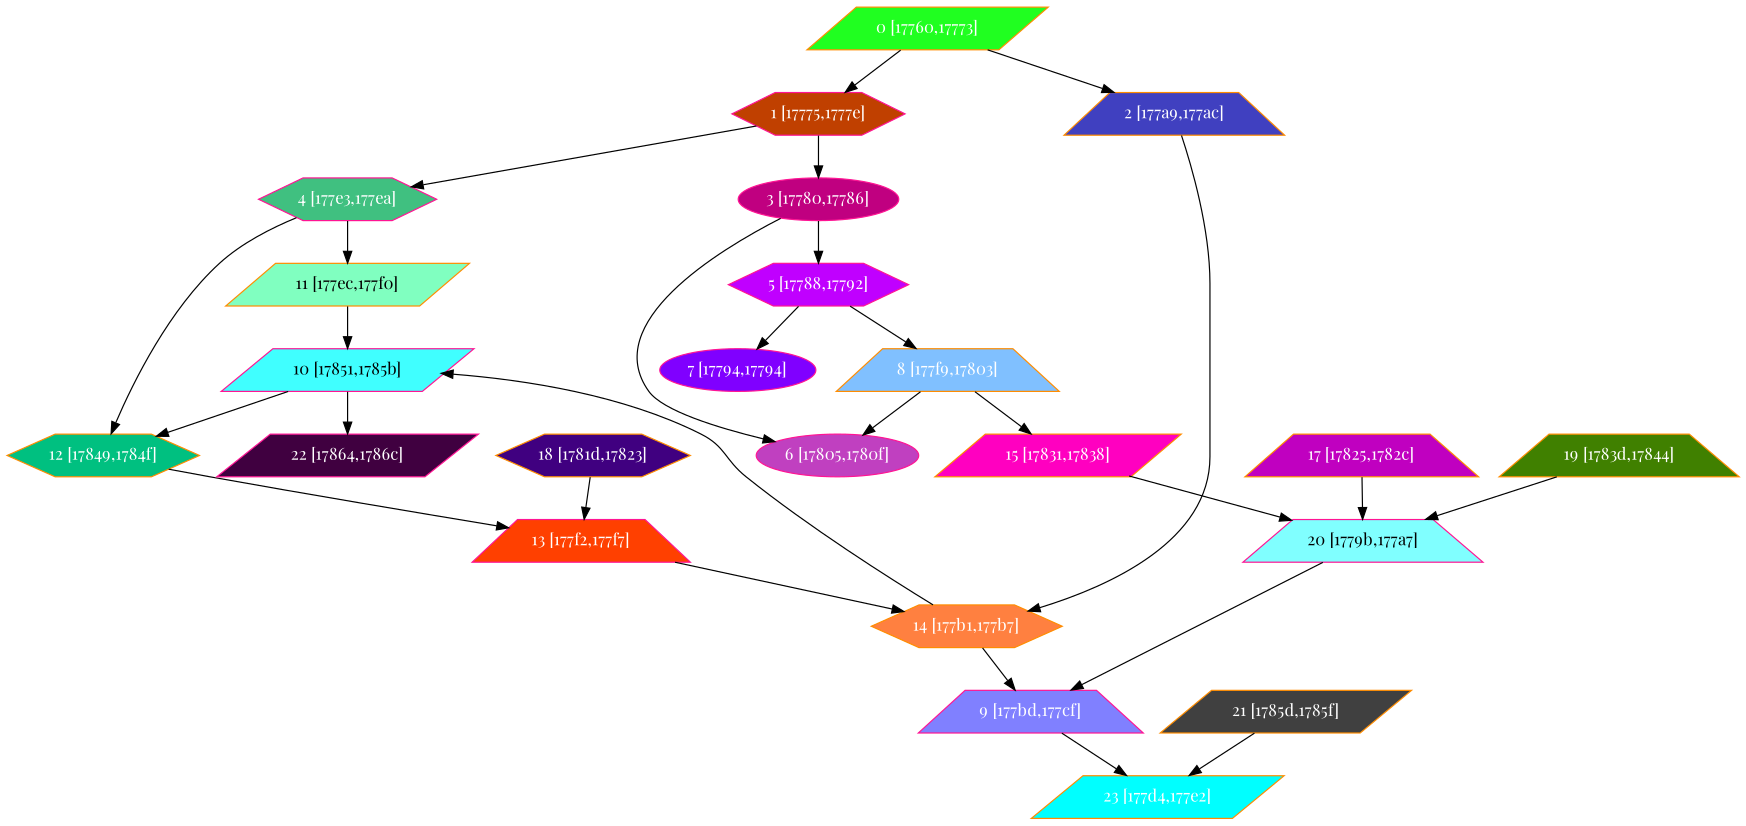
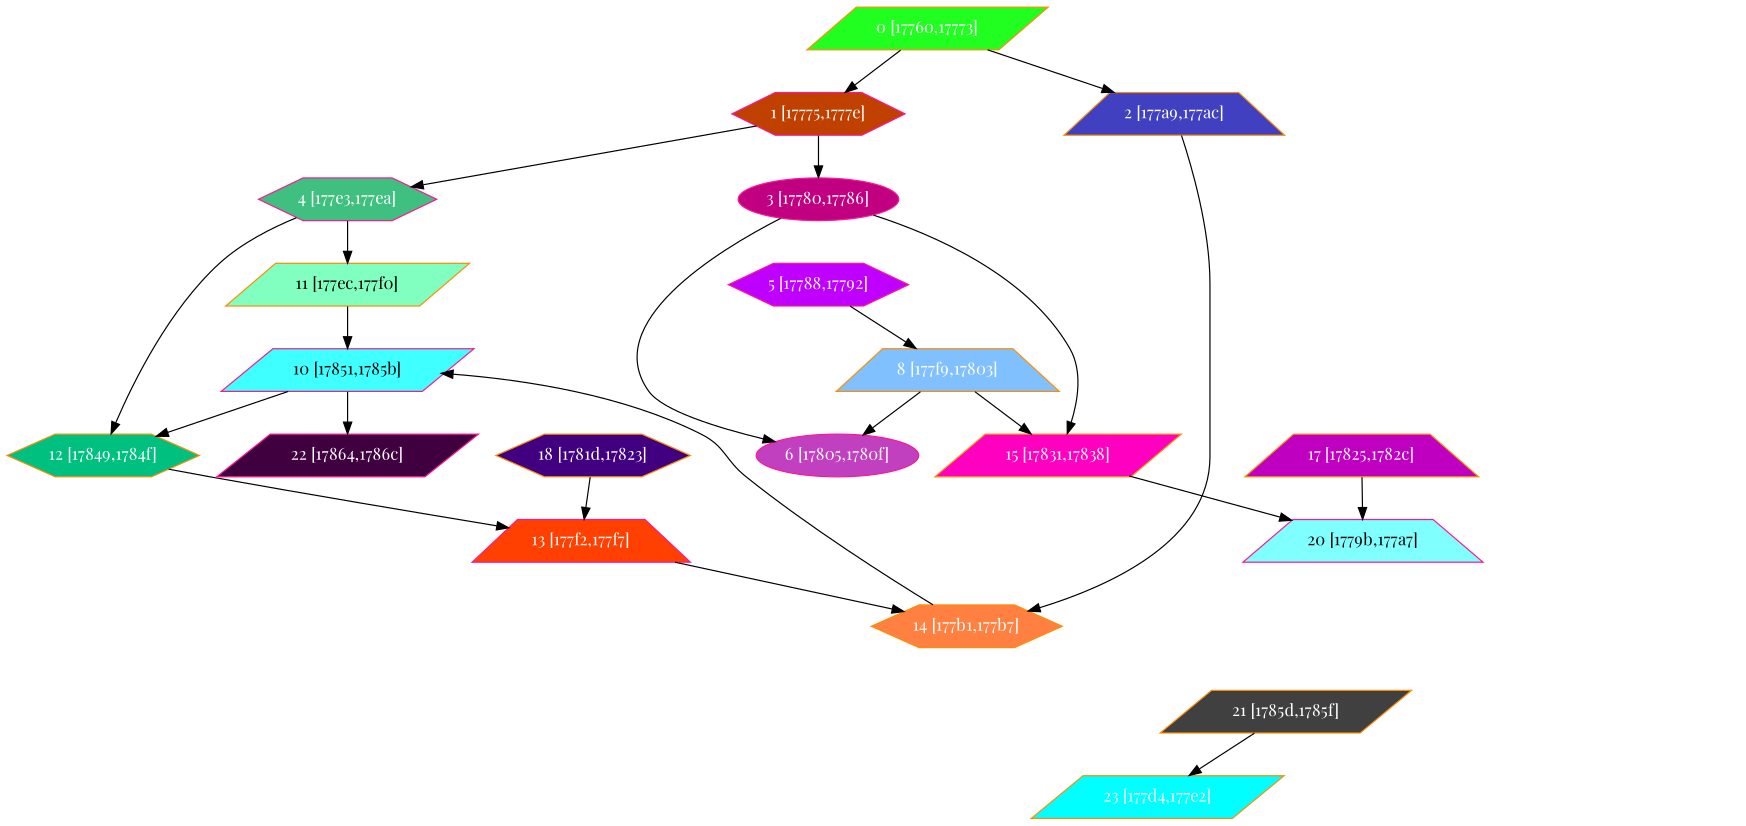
  digraph {
    fontname="Playfair Display"
    node [color=darkorange fontcolor="#ffffff" fontname="Playfair Display" shape=parallelogram style=filled]
    edge [fontname="Playfair Display"]
    n1 [fillcolor="#20FF20" label="0 [17760,17773]"]
    n2 [color=deeppink fillcolor="#C04000" label="1 [17775,1777e]" shape=hexagon]
    n3 [fillcolor="#4040C0" label="2 [177a9,177ac]" shape=trapezium]
    n4 [color=deeppink fillcolor="#C00080" label="3 [17780,17786]" shape=ellipse]
    n5 [color=deeppink fillcolor="#40C080" label="4 [177e3,177ea]" shape=hexagon]
    n6 [fillcolor="#FF8040" label="14 [177b1,177b7]" shape=hexagon]
    n7 [color=deeppink fillcolor="#C000FF" label="5 [17788,17792]" shape=hexagon]
    n8 [color=deeppink fillcolor="#C040C0" label="6 [17805,1780f]" shape=ellipse]
    n9 [fillcolor="#80FFC0" fontcolor="#000000" label="11 [177ec,177f0]"]
    n10 [fillcolor="#00C080" label="12 [17849,1784f]" shape=hexagon]
-   n11 [color=deeppink fillcolor="#8080FF" label="9 [177bd,177cf]" shape=trapezium]
    n12 [color=deeppink fillcolor="#40FFFF" fontcolor="#000000" label="10 [17851,1785b]"]
-   n13 [color=deeppink fillcolor="#8000FF" label="7 [17794,17794]" shape=ellipse]
    n14 [fillcolor="#80C0FF" label="8 [177f9,17803]" shape=trapezium]
    n15 [color=deeppink fillcolor="#FF4000" label="13 [177f2,177f7]" shape=trapezium]
    n16 [fillcolor="#FF00C0" label="15 [17831,17838]"]
    n17 [fillcolor="#C000C0" label="17 [17825,1782c]" shape=trapezium]
    n18 [color=deeppink fillcolor="#80FFFF" fontcolor="#000000" label="20 [1779b,177a7]" shape=trapezium]
    n19 [fillcolor="#00FFFF" label="23 [177d4,177e2]"]
    n20 [color=deeppink fillcolor="#400040" label="22 [17864,1786c]"]
    n21 [fillcolor="#404040" label="21 [1785d,1785f]"]
    n22 [fillcolor="#400080" label="18 [1781d,17823]" shape=hexagon]
-   n23 [fillcolor="#408000" label="19 [1783d,17844]" shape=trapezium]
    n1 -> n2
    n1 -> n3
    n2 -> n4
    n2 -> n5
    n3 -> n6
-   n4 -> n7
+   n4 -> n16
    n4 -> n8
    n5 -> n9
    n5 -> n10
-   n6 -> n11
    n6 -> n12
-   n7 -> n13
    n7 -> n14
    n9 -> n12
    n10 -> n15
-   n11 -> n19
    n12 -> n10
    n12 -> n20
    n14 -> n8
    n14 -> n16
    n15 -> n6
    n16 -> n18
    n17 -> n18
-   n18 -> n11
    n21 -> n19
    n22 -> n15
-   n23 -> n18
  }
